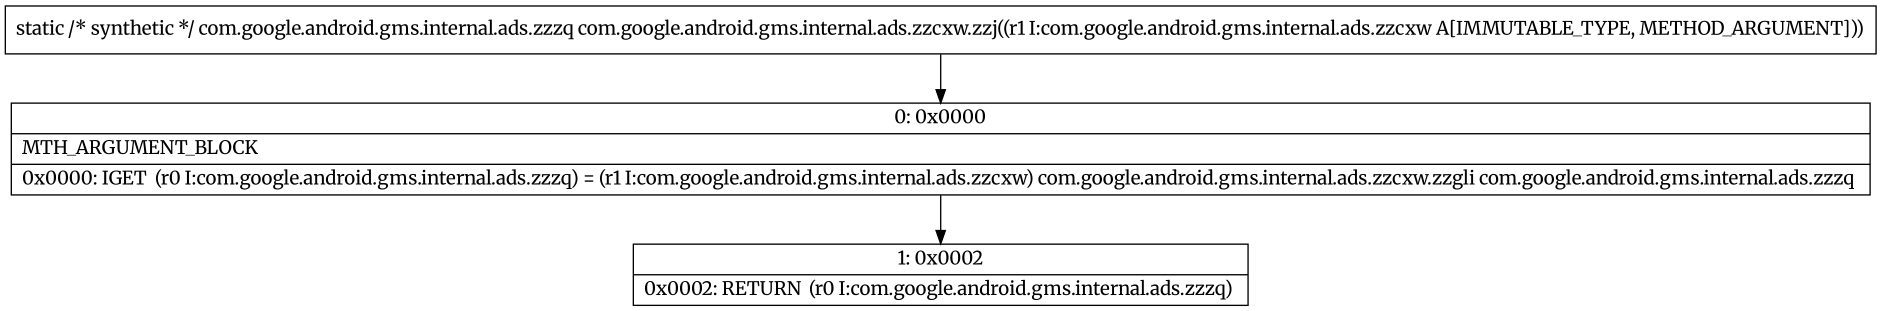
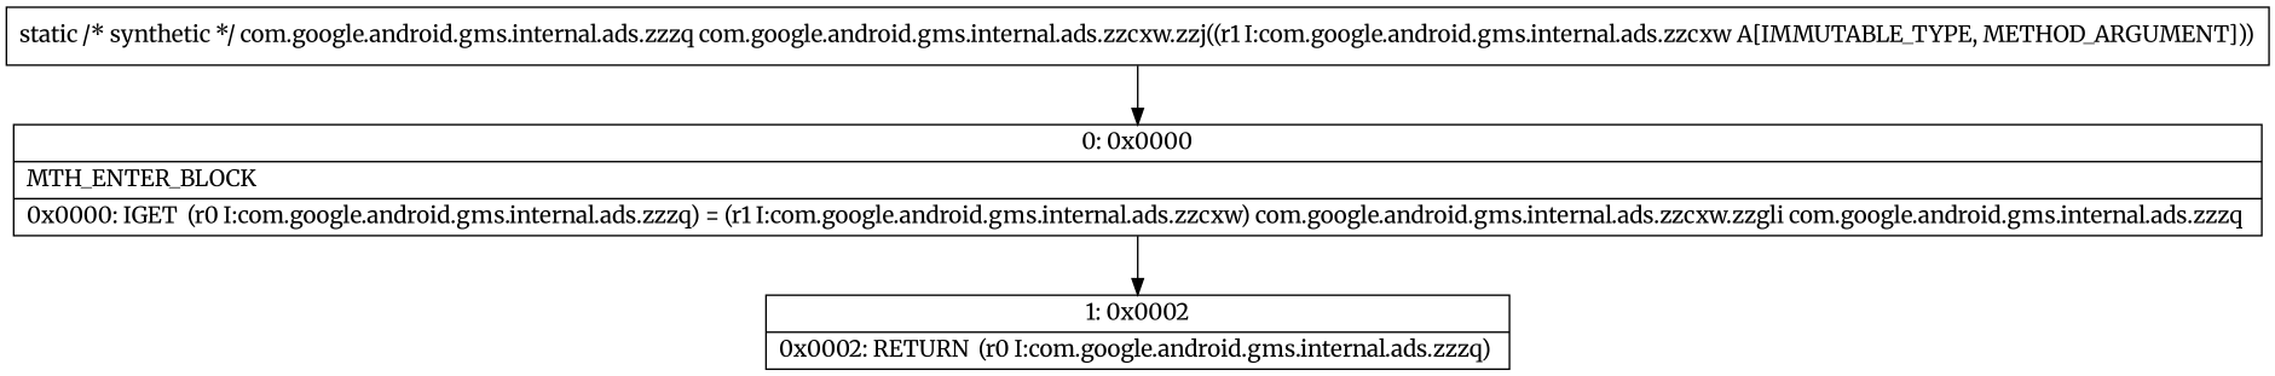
  digraph {
    fontname=Merriweather
    node [shape=record fontname=Merriweather]
    edge [fontname=Merriweather]
-   n1 [label="{0\:\ 0x0000|MTH_ARGUMENT_BLOCK\l|0x0000: IGET  (r0 I:com.google.android.gms.internal.ads.zzzq) = (r1 I:com.google.android.gms.internal.ads.zzcxw) com.google.android.gms.internal.ads.zzcxw.zzgli com.google.android.gms.internal.ads.zzzq \l}"]
+   n1 [label="{0\:\ 0x0000|MTH_ENTER_BLOCK\l|0x0000: IGET  (r0 I:com.google.android.gms.internal.ads.zzzq) = (r1 I:com.google.android.gms.internal.ads.zzcxw) com.google.android.gms.internal.ads.zzcxw.zzgli com.google.android.gms.internal.ads.zzzq \l}"]
    n2 [label="{1\:\ 0x0002|0x0002: RETURN  (r0 I:com.google.android.gms.internal.ads.zzzq) \l}"]
    n3 [label="{static \/* synthetic *\/ com.google.android.gms.internal.ads.zzzq com.google.android.gms.internal.ads.zzcxw.zzj((r1 I:com.google.android.gms.internal.ads.zzcxw A[IMMUTABLE_TYPE, METHOD_ARGUMENT])) }"]
    n1 -> n2
    n3 -> n1
  }
